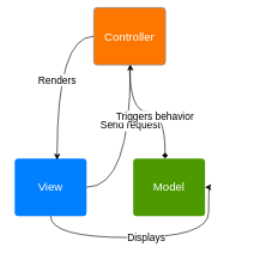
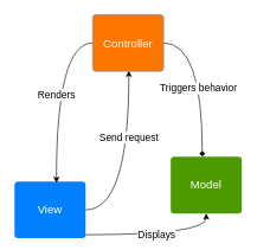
  <mxCell id="0" />
  <mxCell id="1" parent="0" />
- <mxCell id="2" value="Model" style="html=1;shadow=0;dashed=0;shape=mxgraph.bootstrap.rrect;rSize=5;strokeColor=none;strokeWidth=1;fillColor=#4D9900;fontColor=#FFFFFF;whiteSpace=wrap;align=center;verticalAlign=middle;spacingLeft=0;fontStyle=0;fontSize=16;spacing=5;" parent="1" vertex="1"><mxGeometry x="185" y="220" width="100" height="80" as="geometry" /></mxCell>
+ <mxCell id="2" value="Model" style="html=1;shadow=0;dashed=0;shape=mxgraph.bootstrap.rrect;rSize=5;strokeColor=none;strokeWidth=1;fillColor=#4D9900;fontColor=#FFFFFF;whiteSpace=wrap;align=center;verticalAlign=middle;spacingLeft=0;fontStyle=0;fontSize=16;spacing=5;" parent="1" vertex="1"><mxGeometry x="240" y="220" width="100" height="80" as="geometry" /></mxCell>
  <mxCell id="3" value="Displays" style="edgeStyle=orthogonalEdgeStyle;curved=1;orthogonalLoop=1;jettySize=auto;html=1;startArrow=none;startFill=0;endArrow=classic;endFill=1;fontSize=14;fontColor=#000000;" parent="1" source="5" target="2" edge="1"><mxGeometry relative="1" as="geometry"><Array as="points"><mxPoint x="70" y="330" /><mxPoint x="290" y="330" /></Array></mxGeometry></mxCell>
  <mxCell id="4" value="Send request" style="edgeStyle=orthogonalEdgeStyle;curved=1;orthogonalLoop=1;jettySize=auto;html=1;entryX=0.51;entryY=0.988;entryDx=0;entryDy=0;entryPerimeter=0;startArrow=none;startFill=0;endArrow=classic;endFill=1;fontSize=14;fontColor=#000000;" edge="1" parent="1" source="5" target="9"><mxGeometry x="0.271" relative="1" as="geometry"><mxPoint as="offset" /></mxGeometry></mxCell>
- <mxCell id="5" value="View" style="html=1;shadow=0;dashed=0;shape=mxgraph.bootstrap.rrect;rSize=5;strokeColor=none;strokeWidth=1;fillColor=#007FFF;fontColor=#FFFFFF;whiteSpace=wrap;align=center;verticalAlign=middle;spacingLeft=0;fontStyle=0;fontSize=16;spacing=5;" parent="1" vertex="1"><mxGeometry x="20" y="220" width="100" height="80" as="geometry" /></mxCell>
+ <mxCell id="5" value="View" style="html=1;shadow=0;dashed=0;shape=mxgraph.bootstrap.rrect;rSize=5;strokeColor=none;strokeWidth=1;fillColor=#007FFF;fontColor=#FFFFFF;whiteSpace=wrap;align=center;verticalAlign=middle;spacingLeft=0;fontStyle=0;fontSize=16;spacing=5;" parent="1" vertex="1"><mxGeometry x="20" y="255" width="100" height="80" as="geometry" /></mxCell>
  <mxCell id="6" style="edgeStyle=orthogonalEdgeStyle;curved=1;orthogonalLoop=1;jettySize=auto;html=1;entryX=0.444;entryY=0;entryDx=0;entryDy=0;entryPerimeter=0;startArrow=none;startFill=0;endArrow=diamond;endFill=1;fontSize=14;fontColor=#000000;" parent="1" source="9" target="2" edge="1"><mxGeometry relative="1" as="geometry" /></mxCell>
  <mxCell id="7" value="Triggers behavior" style="edgeLabel;html=1;align=center;verticalAlign=middle;resizable=0;points=[];fontSize=14;fontColor=#000000;" parent="6" vertex="1" connectable="0"><mxGeometry x="0.1" y="-6" relative="1" as="geometry"><mxPoint as="offset" /></mxGeometry></mxCell>
  <mxCell id="8" value="Renders" style="edgeStyle=orthogonalEdgeStyle;curved=1;orthogonalLoop=1;jettySize=auto;html=1;entryX=0.59;entryY=0.025;entryDx=0;entryDy=0;entryPerimeter=0;startArrow=none;startFill=0;endArrow=classic;endFill=1;fontSize=14;fontColor=#000000;" edge="1" parent="1" source="9" target="5"><mxGeometry relative="1" as="geometry" /></mxCell>
- <mxCell id="9" value="Controller" style="html=1;shadow=0;dashed=0;shape=mxgraph.bootstrap.rrect;rSize=5;strokeColor=#6c8ebf;strokeWidth=1;fillColor=#FC7600;whiteSpace=wrap;align=center;verticalAlign=middle;spacingLeft=0;fontStyle=0;fontSize=16;spacing=5;fontColor=#FFFFFF;" parent="1" vertex="1"><mxGeometry x="130" y="10" width="100" height="80" as="geometry" /></mxCell>
+ <mxCell id="9" value="Controller" style="html=1;shadow=0;dashed=0;shape=mxgraph.bootstrap.rrect;rSize=5;strokeColor=#6c8ebf;strokeWidth=1;fillColor=#FC7600;whiteSpace=wrap;align=center;verticalAlign=middle;spacingLeft=0;fontStyle=0;fontSize=16;spacing=5;fontColor=#FFFFFF;" parent="1" vertex="1"><mxGeometry x="130" y="20" width="100" height="80" as="geometry" /></mxCell>
